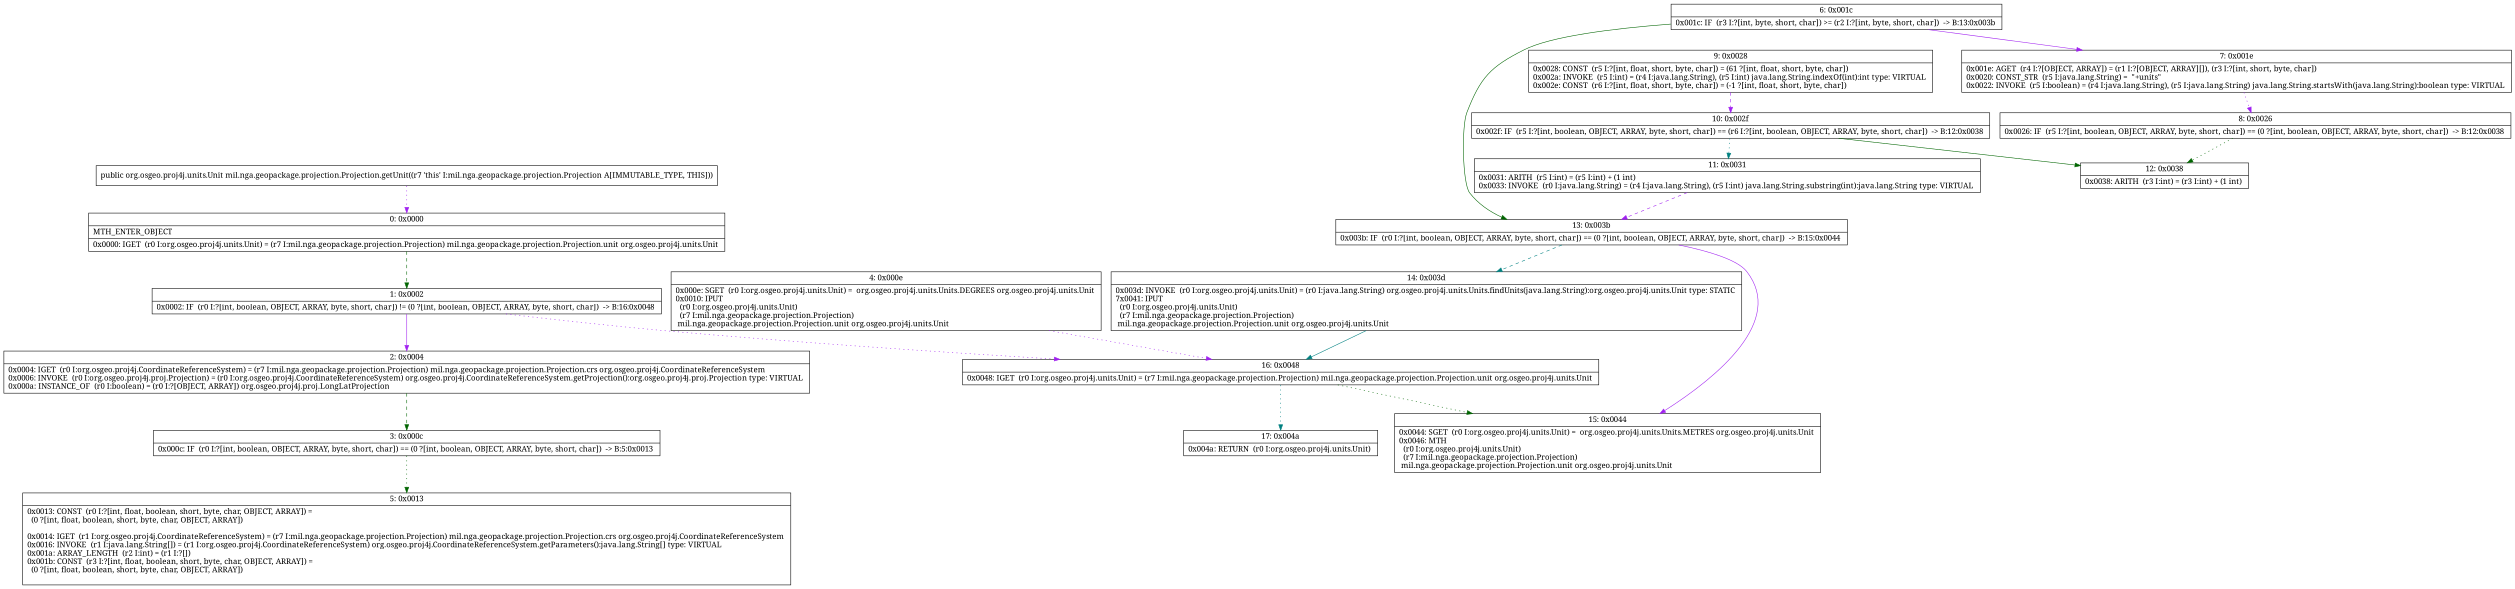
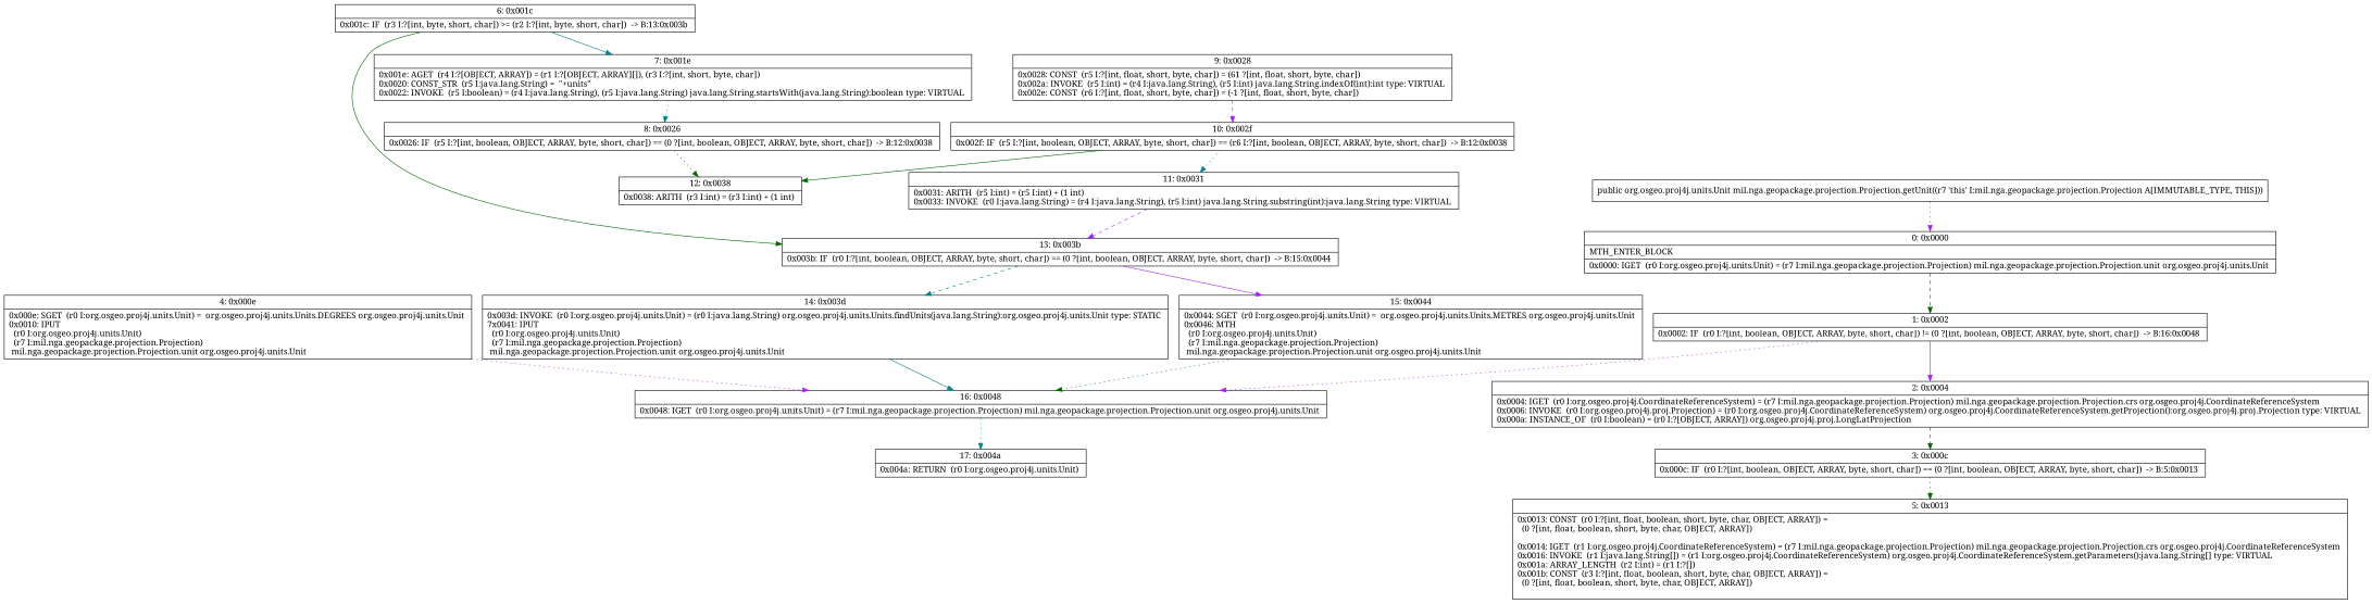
  digraph {
    fontname="Noto Serif"
    node [fontname="Noto Serif" shape=record]
    edge [color=purple fontname="Noto Serif" style=dotted]
-   n1 [label="{0\:\ 0x0000|MTH_ENTER_OBJECT\l|0x0000: IGET  (r0 I:org.osgeo.proj4j.units.Unit) = (r7 I:mil.nga.geopackage.projection.Projection) mil.nga.geopackage.projection.Projection.unit org.osgeo.proj4j.units.Unit \l}"]
+   n1 [label="{0\:\ 0x0000|MTH_ENTER_BLOCK\l|0x0000: IGET  (r0 I:org.osgeo.proj4j.units.Unit) = (r7 I:mil.nga.geopackage.projection.Projection) mil.nga.geopackage.projection.Projection.unit org.osgeo.proj4j.units.Unit \l}"]
    n2 [label="{1\:\ 0x0002|0x0002: IF  (r0 I:?[int, boolean, OBJECT, ARRAY, byte, short, char]) != (0 ?[int, boolean, OBJECT, ARRAY, byte, short, char])  \-\> B:16:0x0048 \l}"]
    n3 [label="{2\:\ 0x0004|0x0004: IGET  (r0 I:org.osgeo.proj4j.CoordinateReferenceSystem) = (r7 I:mil.nga.geopackage.projection.Projection) mil.nga.geopackage.projection.Projection.crs org.osgeo.proj4j.CoordinateReferenceSystem \l0x0006: INVOKE  (r0 I:org.osgeo.proj4j.proj.Projection) = (r0 I:org.osgeo.proj4j.CoordinateReferenceSystem) org.osgeo.proj4j.CoordinateReferenceSystem.getProjection():org.osgeo.proj4j.proj.Projection type: VIRTUAL \l0x000a: INSTANCE_OF  (r0 I:boolean) = (r0 I:?[OBJECT, ARRAY]) org.osgeo.proj4j.proj.LongLatProjection \l}"]
    n4 [label="{16\:\ 0x0048|0x0048: IGET  (r0 I:org.osgeo.proj4j.units.Unit) = (r7 I:mil.nga.geopackage.projection.Projection) mil.nga.geopackage.projection.Projection.unit org.osgeo.proj4j.units.Unit \l}"]
    n5 [label="{3\:\ 0x000c|0x000c: IF  (r0 I:?[int, boolean, OBJECT, ARRAY, byte, short, char]) == (0 ?[int, boolean, OBJECT, ARRAY, byte, short, char])  \-\> B:5:0x0013 \l}"]
    n6 [label="{17\:\ 0x004a|0x004a: RETURN  (r0 I:org.osgeo.proj4j.units.Unit) \l}"]
    n7 [label="{5\:\ 0x0013|0x0013: CONST  (r0 I:?[int, float, boolean, short, byte, char, OBJECT, ARRAY]) = \l  (0 ?[int, float, boolean, short, byte, char, OBJECT, ARRAY])\l \l0x0014: IGET  (r1 I:org.osgeo.proj4j.CoordinateReferenceSystem) = (r7 I:mil.nga.geopackage.projection.Projection) mil.nga.geopackage.projection.Projection.crs org.osgeo.proj4j.CoordinateReferenceSystem \l0x0016: INVOKE  (r1 I:java.lang.String[]) = (r1 I:org.osgeo.proj4j.CoordinateReferenceSystem) org.osgeo.proj4j.CoordinateReferenceSystem.getParameters():java.lang.String[] type: VIRTUAL \l0x001a: ARRAY_LENGTH  (r2 I:int) = (r1 I:?[]) \l0x001b: CONST  (r3 I:?[int, float, boolean, short, byte, char, OBJECT, ARRAY]) = \l  (0 ?[int, float, boolean, short, byte, char, OBJECT, ARRAY])\l \l}"]
    n8 [label="{4\:\ 0x000e|0x000e: SGET  (r0 I:org.osgeo.proj4j.units.Unit) =  org.osgeo.proj4j.units.Units.DEGREES org.osgeo.proj4j.units.Unit \l0x0010: IPUT  \l  (r0 I:org.osgeo.proj4j.units.Unit)\l  (r7 I:mil.nga.geopackage.projection.Projection)\l mil.nga.geopackage.projection.Projection.unit org.osgeo.proj4j.units.Unit \l}"]
    n9 [label="{6\:\ 0x001c|0x001c: IF  (r3 I:?[int, byte, short, char]) \>= (r2 I:?[int, byte, short, char])  \-\> B:13:0x003b \l}"]
    n10 [label="{7\:\ 0x001e|0x001e: AGET  (r4 I:?[OBJECT, ARRAY]) = (r1 I:?[OBJECT, ARRAY][]), (r3 I:?[int, short, byte, char]) \l0x0020: CONST_STR  (r5 I:java.lang.String) =  \"+units\" \l0x0022: INVOKE  (r5 I:boolean) = (r4 I:java.lang.String), (r5 I:java.lang.String) java.lang.String.startsWith(java.lang.String):boolean type: VIRTUAL \l}"]
    n11 [label="{13\:\ 0x003b|0x003b: IF  (r0 I:?[int, boolean, OBJECT, ARRAY, byte, short, char]) == (0 ?[int, boolean, OBJECT, ARRAY, byte, short, char])  \-\> B:15:0x0044 \l}"]
    n12 [label="{8\:\ 0x0026|0x0026: IF  (r5 I:?[int, boolean, OBJECT, ARRAY, byte, short, char]) == (0 ?[int, boolean, OBJECT, ARRAY, byte, short, char])  \-\> B:12:0x0038 \l}"]
    n13 [label="{14\:\ 0x003d|0x003d: INVOKE  (r0 I:org.osgeo.proj4j.units.Unit) = (r0 I:java.lang.String) org.osgeo.proj4j.units.Units.findUnits(java.lang.String):org.osgeo.proj4j.units.Unit type: STATIC \l7x0041: IPUT  \l  (r0 I:org.osgeo.proj4j.units.Unit)\l  (r7 I:mil.nga.geopackage.projection.Projection)\l mil.nga.geopackage.projection.Projection.unit org.osgeo.proj4j.units.Unit \l}"]
    n14 [label="{15\:\ 0x0044|0x0044: SGET  (r0 I:org.osgeo.proj4j.units.Unit) =  org.osgeo.proj4j.units.Units.METRES org.osgeo.proj4j.units.Unit \l0x0046: MTH  \l  (r0 I:org.osgeo.proj4j.units.Unit)\l  (r7 I:mil.nga.geopackage.projection.Projection)\l mil.nga.geopackage.projection.Projection.unit org.osgeo.proj4j.units.Unit \l}"]
    n15 [label="{12\:\ 0x0038|0x0038: ARITH  (r3 I:int) = (r3 I:int) + (1 int) \l}"]
    n16 [label="{9\:\ 0x0028|0x0028: CONST  (r5 I:?[int, float, short, byte, char]) = (61 ?[int, float, short, byte, char]) \l0x002a: INVOKE  (r5 I:int) = (r4 I:java.lang.String), (r5 I:int) java.lang.String.indexOf(int):int type: VIRTUAL \l0x002e: CONST  (r6 I:?[int, float, short, byte, char]) = (\-1 ?[int, float, short, byte, char]) \l}"]
    n17 [label="{10\:\ 0x002f|0x002f: IF  (r5 I:?[int, boolean, OBJECT, ARRAY, byte, short, char]) == (r6 I:?[int, boolean, OBJECT, ARRAY, byte, short, char])  \-\> B:12:0x0038 \l}"]
    n18 [label="{11\:\ 0x0031|0x0031: ARITH  (r5 I:int) = (r5 I:int) + (1 int) \l0x0033: INVOKE  (r0 I:java.lang.String) = (r4 I:java.lang.String), (r5 I:int) java.lang.String.substring(int):java.lang.String type: VIRTUAL \l}"]
    n19 [label="{public org.osgeo.proj4j.units.Unit mil.nga.geopackage.projection.Projection.getUnit((r7 'this' I:mil.nga.geopackage.projection.Projection A[IMMUTABLE_TYPE, THIS])) }"]
    n1 -> n2 [color=darkgreen style=dashed]
    n2 -> n3 [style=solid]
    n2 -> n4
    n3 -> n5 [color=darkgreen style=dashed]
    n4 -> n6 [color=teal]
    n5 -> n7 [color=darkgreen]
    n8 -> n4
-   n9 -> n10 [style=solid]
+   n9 -> n10 [color=teal style=solid]
    n9 -> n11 [color=darkgreen style=solid]
-   n10 -> n12
+   n10 -> n12 [color=teal]
    n11 -> n13 [color=teal style=dashed]
    n11 -> n14 [style=solid]
    n12 -> n15 [color=darkgreen]
    n13 -> n4 [color=teal style=solid]
-   n4 -> n14 [color=darkgreen]
+   n14 -> n4 [color=darkgreen]
    n16 -> n17 [style=dashed]
    n17 -> n15 [color=darkgreen style=solid]
    n17 -> n18 [color=teal]
    n18 -> n11 [style=dashed]
    n19 -> n1
  }
